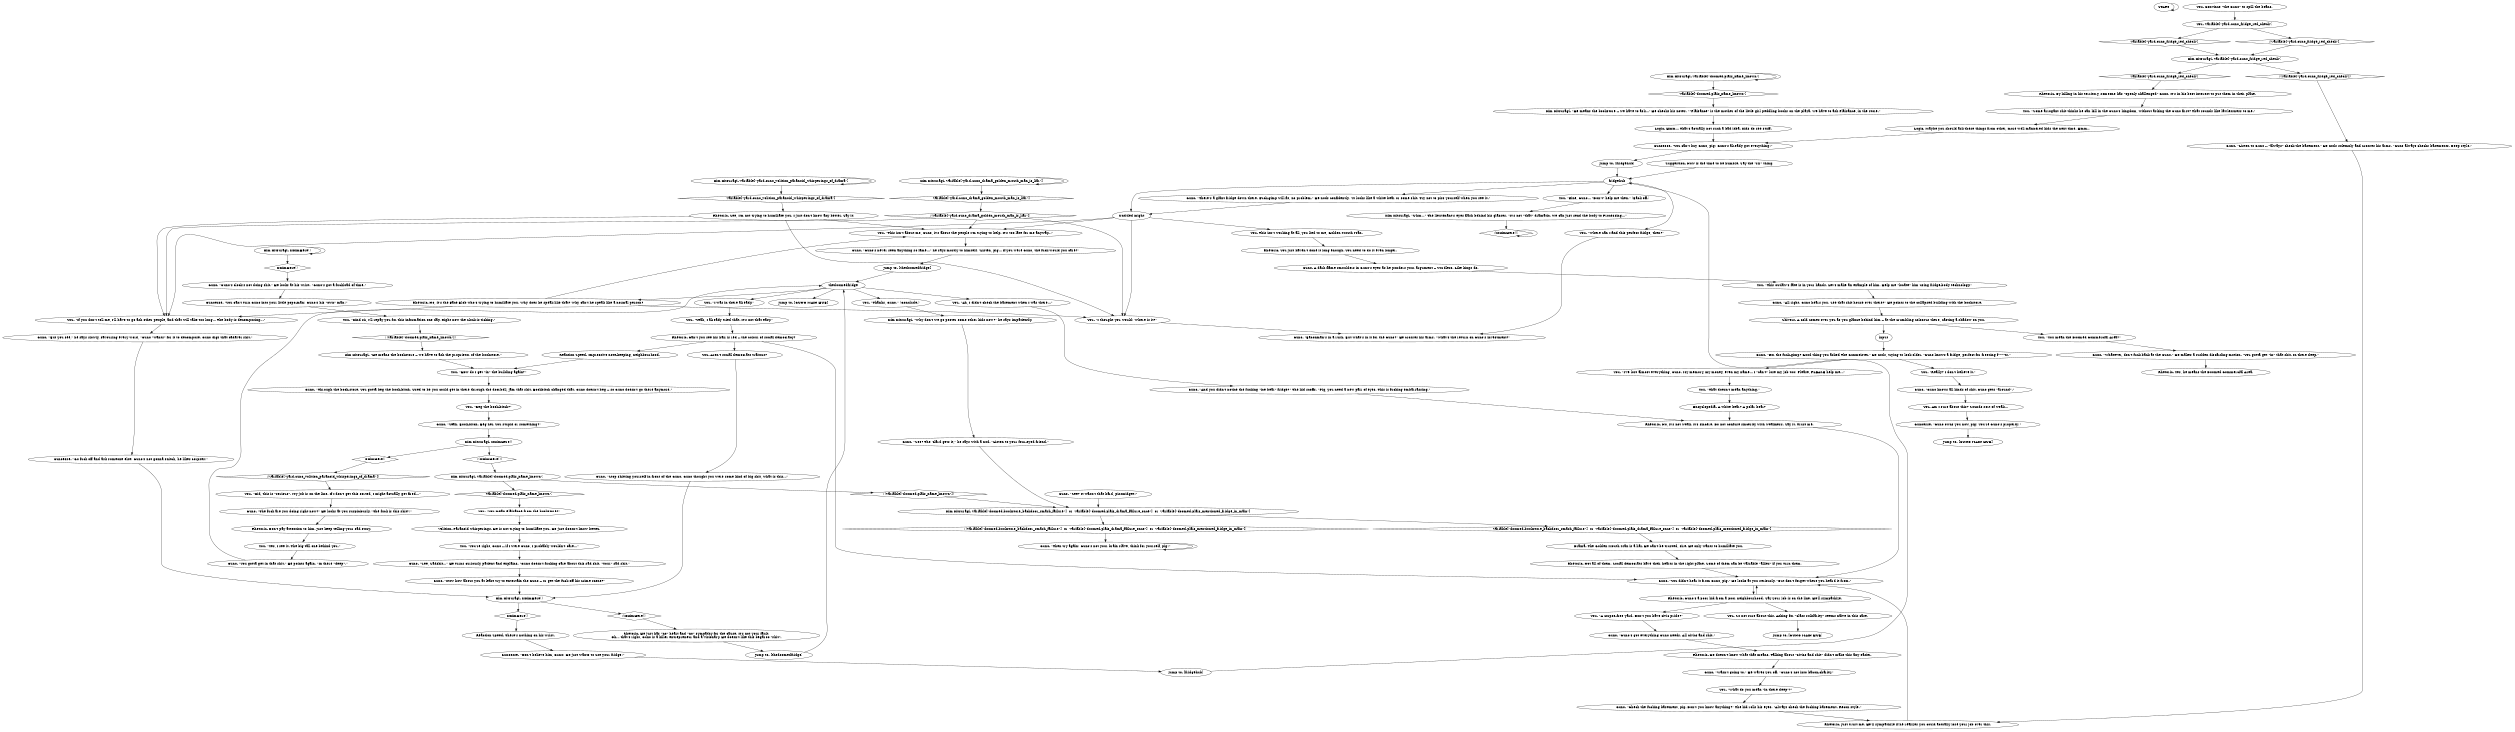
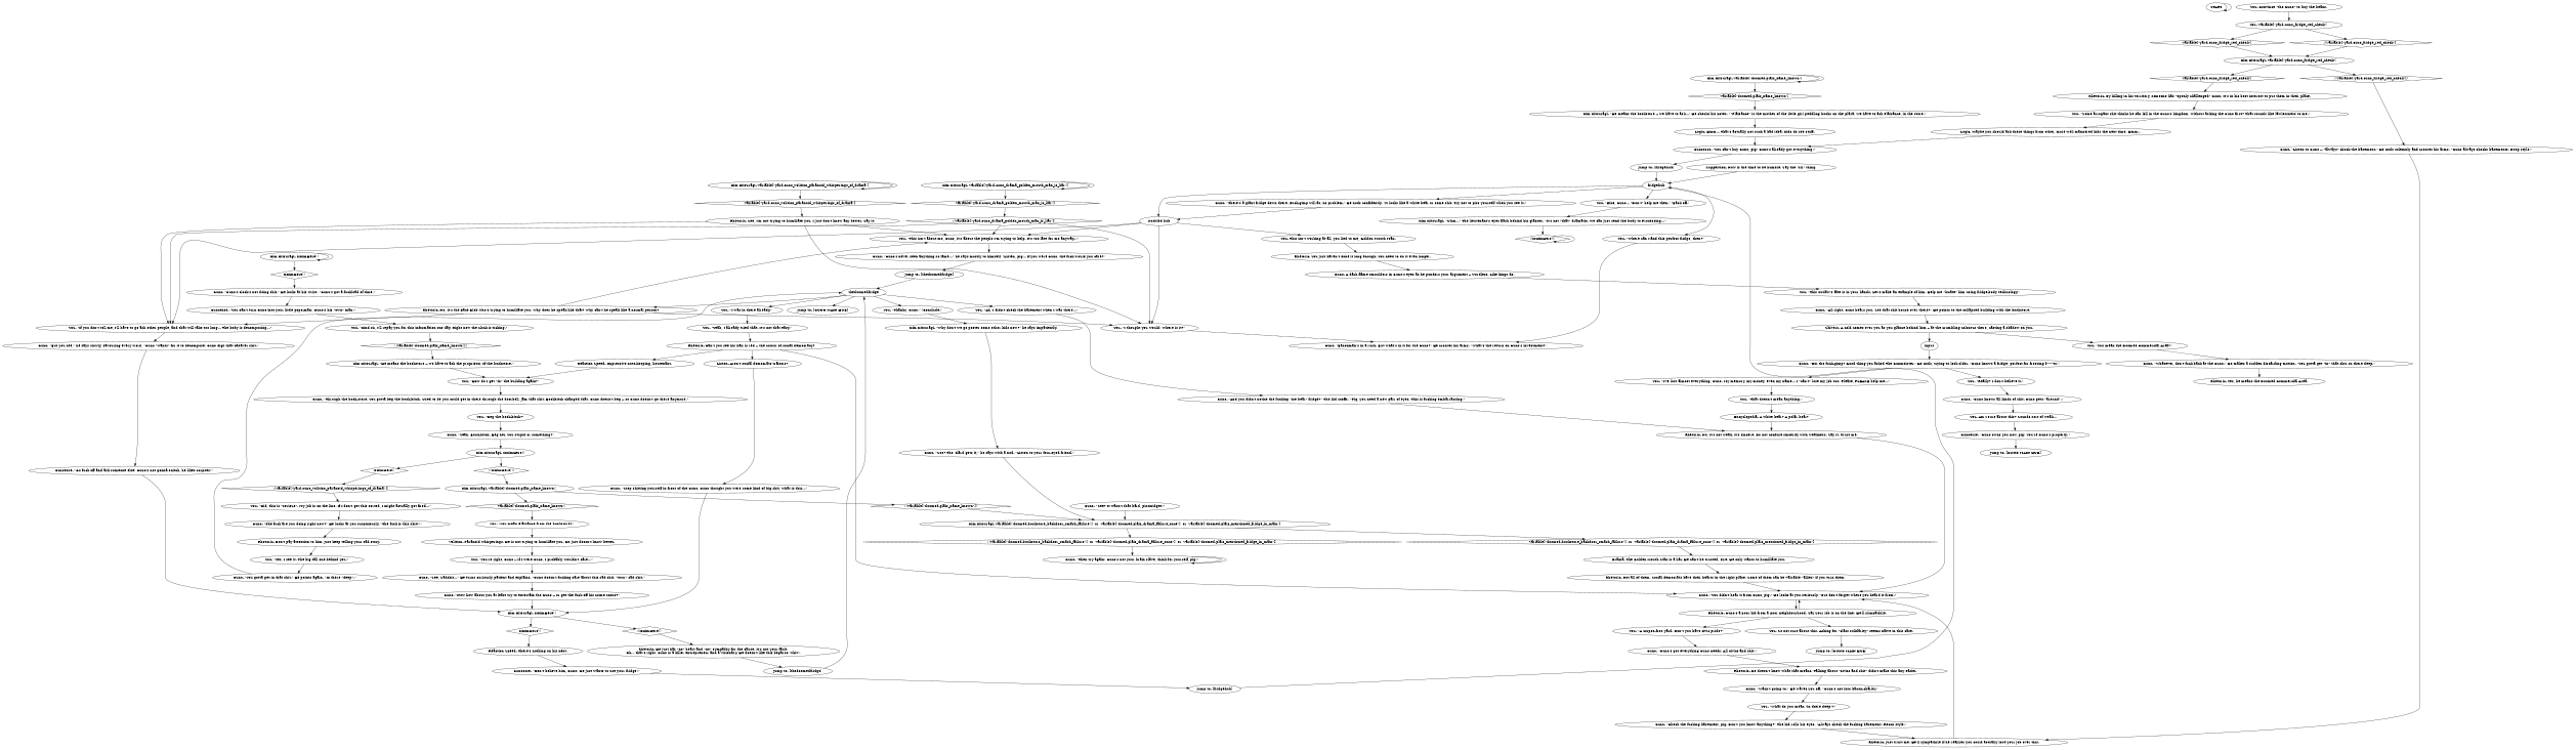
  digraph {
    n1 [label=START]
    n2 [label=input]
    n3 [label="Cuno: \"For the fuck-gimp? Good thing you asked The Cunmeister.\" He nods, trying to look older. \"Cuno knows a fridge, perfect for freezing f****ts.\""]
    n4 [label="You: \"I've lost almost everything, Cuno. My memory, my money, even my name... I *can't* lose my job too! Please, PLEASE help me...\""]
    n5 [label="You: \"Really? I don't believe it.\""]
    n6 [label="You: \"Yes, I see it. The big tall one behind you.\""]
    n7 [label="Cuno: \"You gotta get in that shit.\" He points again. \"In there *deep*.\""]
    n8 [label=thedoomedfridge]
    n9 [label="You: \"That doesn't mean anything.\""]
    n10 [label="Encyclopedia: A white bear? A polar bear?"]
    n11 [label="You: \"I thought you would! Where is it?\""]
    n12 [label="Cuno: \"Baconman's in a rush. But what's in it for the Cuno?\" He crosses his arms. \"What's the return on Cuno's investment?\""]
    n13 [label="You: \"You're right, Cuno -- if I were Cuno, I probably wouldn't care...\""]
    n14 [label="Cuno: \"See, Sadshit...\" He turns curiously patient and explains: \"Cuno doesn't fucking care about this sad shit. *Your* sad shit.\""]
    n15 [label="Cuno: \"Now how about you at least try to entertain the Cuno -- or get the fuck off his crime scene?\""]
    n16 [label="Kim Kitsuragi: Variable[\"yard.cuno_volition_paranoid_whisperings_of_drama\"]"]
    n17 [label="Variable[\"yard.cuno_volition_paranoid_whisperings_of_drama\"]" shape=diamond]
    n18 [label="Rhetoric: See, I'm not trying to humiliate you. I just don't know any better. Say it!"]
    n19 [label="You: \"This isn't about me, Cuno, it's about the people I'm trying to help. It's too late for me anyway...\""]
    n20 [label="You: \"If you don't tell me, I'll have to go ask other people, and that will take too long... The body is decomposing...\""]
    n21 [label="!(Variable[\"yard.cuno_volition_paranoid_whisperings_of_drama\"])" shape=diamond]
    n22 [label="You: \"Kid, this is *serious*. My job is on the line. If I don't get this sorted, I might actually get fired...\""]
    n23 [label="Cuno: \"The fuck are you doing right now?\" He looks at you suspiciously. \"The fuck is this shit?!\""]
    n24 [label="Kim Kitsuragi: Variable[\"doomed.plais_name_known\"]"]
    n25 [label="Variable[\"doomed.plais_name_known\"]" shape=diamond]
    n26 [label="Kim Kitsuragi: \"He means the bookstore -- we have to ask...\" He checks his notes. \"*Plaisance* is the mother of the little girl peddling books on the plaza. We have to ask Plaisance, in the store.\""]
    n27 [label="Logic: Hmm... That's actually not such a bad idea. Kids do see stuff."]
    n28 [label="!(Variable[\"doomed.plais_name_known\"])" shape=diamond]
    n29 [label="Kim Kitsuragi: \"He means the bookstore -- we have to ask the proprietor of the bookstore.\""]
    n30 [label="You: \"How do I get *in* the building again?\""]
    n31 [label="Cuno: \"Cuno's clock's not doing shit.\" He looks at his wrist. \"Cuno's got a fuckload of time.\""]
    n32 [label="Cunoesse: \"You can't turn Cuno into your little popo-man! Cuno's his *own* man!\""]
    n33 [label="You: \"Kind sir, I'll repay you for this information one day. Right now the clock is ticking.\""]
    n34 [label="Kim Kitsuragi: \"Uhm...\" The lieutenant's eyes flash behind his glasses. \"It's not *that* dramatic. We can just send the body to Processing...\""]
    n35 [label="!(IsKimHere())" shape=diamond]
    n36 [label="Cuno: \"Wasn't going to.\" He waves you off. \"Cuno's not into bacon-charity.\""]
    n37 [label="You: \"What do you mean *in there deep*?\""]
    n38 [label="Cuno: \"Check the fucking basement, pig. Don't you know anything?\" The kid rolls his eyes. \"Always check the fucking basement. Recon style.\""]
    n39 [label="Cunoesse: \"You can't buy Cuno, pig! Cuno's already got everything!\""]
    n40 [label="Jump to: [fridgehub]"]
    n41 [label=fridgehub]
    n42 [label="Jump to: [CUNO MAIN HUB]"]
    n43 [label="Rhetoric: Can't you see his hair is red -- the colour of social democracy?"]
    n44 [label="Cuno: \"You didn't hear it from Cuno, pig.\" He looks at you seriously. \"But don't forget where you heard it from.\""]
-   n45 [label="Reaction Speed: Impressive note-keeping, neighbourhood."]
-   n46 [label="You: Aren't social democrats traitors?"]
+   n45 [label="Reaction Speed: Impressive note-keeping, lieutenant."]
+   n46 [label="Listen: Aren't social democrats traitors?"]
    n47 [label="Rhetoric: Cuno's a poor kid from a poor neighbourhood. Say your job is on the line. He'll sympathize."]
    n48 [label="Cuno: \"Stop shitting yourself in front of the Cuno. Cuno thought you were some kind of big shit, what is this...\""]
    n49 [label="Cuno: \"Then try again! Cuno's not your brain slave, think for yourself, pig!\""]
    n50 [label="Jump to: [thedoomedfridge]"]
    n51 [label="Jump to: [CUNO MAIN HUB]"]
    n52 [label="Rhetoric: No, it's the Face Blob who's trying to humiliate you. Why does he speak like that? Why can't he speak like a normal person?"]
    n53 [label="You: \"Ah, I didn't check the basement when I was there...\""]
    n54 [label="You: \"Thanks, Cuno.\" (Conclude.)"]
    n55 [label="You: \"I was in there already.\""]
    n56 [label="Logic: Maybe you should ask these things from other, more well mannered kids the next time. Hmm..."]
    n57 [label="Cuno: A dark flame smoulders in Cuno's eyes as he ponders your argument -- wordless. Like kings do."]
    n58 [label="You: \"This outlaw's fate is in your hands. Let's make an example of him. Help me *locate* him using fridge-body technology.\""]
    n59 [label="Cuno: \"All right. Cuno hears you. See that shit house over there?\" He points to the collapsed building with the bookstore."]
    n60 [label="Drama: The Golden Mouth Man is a liar. He can't be trusted, sire. He only wants to humiliate you."]
    n61 [label="Rhetoric: Not all of them. Social democrats have their hearts in the right place. Some of them can be valuable *allies* if you turn them."]
    n62 [label="You: \"Yeah, I already tried that. It's not that easy.\""]
    n63 [label="Cuno: \"And you didn't notice the fucking *ice bear* fridge?\" The kid scoffs. \"Pig, you need a new pair of eyes. This is fucking embarrassing.\""]
    n64 [label="Rhetoric: No, it's not weak. It's sincere. Do not confuse sincerity with weakness. Say it. Trust me."]
    n65 [label="Cuno: \"Listen to Cuno -- *always* check the basement.\" He nods solemnly and crosses his arms. \"Cuno always checks basements. Deep style.\""]
    n66 [label="Rhetoric: Just trust me. He'll sympathize if he realizes you could actually lose your job over this."]
    n67 [label="You: \"A corpse-free yard. Don't you have civic pride?\""]
    n68 [label="You: So not sure about this. Asking for *class solidarity* seems naive in this case."]
    n69 [label="Cuno: \"Cuno's got everything Cuno needs. All civics and shit.\""]
    n70 [label="Cunoesse: \"Cuno owns you now, pig! You're Cuno's property!\""]
    n71 [label="Jump to: [CUNO MAIN HUB]"]
    n72 [label="Jump to: [thedoomedfridge]"]
-   n73 [label="Untitled might"]
+   n73 [label="Untitled hub"]
    n74 [label="You: This isn't working at all, you lied to me, Golden Mouth Man."]
    n75 [label="Cuno: \"Cuno's never seen anything so lame...\" he says mostly to himself. \"Listen, pig... If you were Cuno, the fuck would you care?\""]
    n76 [label="Cuno: \"But you see,\" he says slowly, savouring every word, \"Cuno *wants* for it to decompose. Cuno digs that cadaver shit.\""]
    n77 [label="Rhetoric: You just haven't done it long enough. You need to do it even longer."]
    n78 [label="Cuno: \"There's a giant fridge down there. Fuck-gimp will fit, no problem.\" He nods confidently. \"It looks like a white bear or some shit. Try not to piss yourself when you see it.\""]
    n79 [label="Rhetoric: He doesn't know what that means. Talking about *civics and shit* didn't make this any easier."]
    n80 [label="You: Am I sure about this? Sounds sort of weak..."]
    n81 [label="You: \"Where can I find this perfect fridge, then?\""]
-   n82 [label="Reaction Speed: There's nothing on his wrist."]
+   n82 [label="Reaction Speed: There's nothing on his next."]
    n83 [label="Cunoesse: \"Don't believe him, Cuno! He just wants to use your fridge!\""]
    n84 [label="Jump to: [fridgehub]"]
    n85 [label="Kim Kitsuragi: \"Why don't we go pester some other kids now?\" he says impatiently."]
    n86 [label="Cuno: \"See? The 'clard gets it,\" he says with a nod. \"Listen to your four-eyed friend.\""]
    n87 [label="Kim Kitsuragi: Variable[\"doomed.bookstore_backdoor_smash_failure\"]  or  Variable[\"doomed.plais_drama_failure_once\"]  or  Variable[\"doomed.plais_mentioned_fridge_in_main\"]"]
    n88 [label="Rhetoric: Don't pay attention to him. Just keep telling your sad story."]
    n89 [label="Cuno: \"Through the book-store. You gotta beg the book-bitch. Used to be you could get in there through the doorbell, jam that shit. Bookbitch changed that. Cuno doesn't beg -- so Cuno doesn't go there anymore.\""]
    n90 [label="You: \"Beg the book-bitch?\""]
    n91 [label="Variable[\"doomed.bookstore_backdoor_smash_failure\"]  or  Variable[\"doomed.plais_drama_failure_once\"]  or  Variable[\"doomed.plais_mentioned_fridge_in_main\"]" shape=diamond]
    n92 [label="!(Variable[\"doomed.bookstore_backdoor_smash_failure\"]  or  Variable[\"doomed.plais_drama_failure_once\"]  or  Variable[\"doomed.plais_mentioned_fridge_in_main\"])" shape=diamond]
    n93 [label="Kim Kitsuragi: IsKimHere()"]
    n94 [label="IsKimHere()" shape=diamond]
    n95 [label="Kim Kitsuragi: IsKimHere()"]
    n96 [label="IsKimHere()" shape=diamond]
    n97 [label="!(IsKimHere())" shape=diamond]
    n98 [label="Kim Kitsuragi: Variable[\"yard.cuno_drama_golden_mouth_man_is_liar\"]"]
    n99 [label="Variable[\"yard.cuno_drama_golden_mouth_man_is_liar\"]" shape=diamond]
    n100 [label="!(Variable[\"yard.cuno_drama_golden_mouth_man_is_liar\"])" shape=diamond]
    n101 [label="Volition: Paranoid whisperings. He is not trying to humiliate you. He just doesn't know better."]
    n102 [label="Cuno: \"See? It wasn't that hard, pissmidget!\""]
    n103 [label="Kim Kitsuragi: Variable[\"yard.cuno_fridge_red_check\"]"]
    n104 [label="Variable[\"yard.cuno_fridge_red_check\"]" shape=diamond]
    n105 [label="!(Variable[\"yard.cuno_fridge_red_check\"])" shape=diamond]
    n106 [label="Rhetoric: By killing in his territory, someone has *openly challenged* Cuno. It's in his best interest to put them in their place."]
    n107 [label="You: \"Some arrogant shit thinks he can kill in the Cuno's kingdom, without asking the Cuno first? That sounds like lawlessness to me.\""]
    n108 [label="Rhetoric: Yes, he means the Doomed Commercial Area."]
    n109 [label="Kim Kitsuragi: IsKimHere()"]
    n110 [label="IsKimHere()" shape=diamond]
    n111 [label="!(IsKimHere())" shape=diamond]
    n112 [label="Kim Kitsuragi: Variable[\"doomed.plais_name_known\"]"]
    n113 [label="Variable[\"doomed.plais_name_known\"]" shape=diamond]
    n114 [label="!(Variable[\"doomed.plais_name_known\"])" shape=diamond]
    n115 [label="Shivers: A cold comes over you as you glance behind him -- at the crumbling colossus there, casting a shadow on you."]
    n116 [label="You: \"You mean the Doomed Commercial Area?\""]
    n117 [label="Cunoesse: \"Go fuck off and ask someone else! Cuno's not gonna snitch, he likes corpses!\""]
    n118 [label="Cuno: \"Yeah. Book-bitch. Beg her. You stupid or something?\""]
    n119 [label="Cuno: \"Whatever, don't fuck back at the Cuno.\" He makes a sudden discarding motion. \"You gotta get *in* that shit. In there deep.\""]
    n120 [label="Cuno: \"Cuno knows all kinds of shit. Cuno gets *around*.\""]
    n121 [label="Suggestion: Now is the time to be humble. Say the *sir* thing."]
    n122 [label="You: \"Fine, Cuno... *Don't* help me then.\" (Back off.)"]
    n123 [label="You: \"You mean Plaisance from the bookstore?\""]
-   n124 [label="You: Convince *the Cuno* to spill the beans."]
+   n124 [label="You: Convince *the Cuno* to buy the beans."]
    n125 [label="You: Variable[\"yard.cuno_fridge_red_check\"]"]
    n126 [label="Variable[\"yard.cuno_fridge_red_check\"]" shape=diamond]
    n127 [label="!(Variable[\"yard.cuno_fridge_red_check\"])" shape=diamond]
    n128 [label="Rhetoric: He just has *no* heart and *no* sympathy for the cause. It's not your fault.\nOh... that's right, Cuno is a killer entrepreneur and a visionary. He doesn't like this begaroo *shit*."]
    n1 -> n1
    n2 -> n3
    n3 -> n4
    n3 -> n5
    n4 -> n9
    n5 -> n120
    n6 -> n7
    n7 -> n8
    n8 -> n51
    n8 -> n52
    n8 -> n53
    n8 -> n54
    n8 -> n55
    n9 -> n10
    n10 -> n64
    n11 -> n12
    n13 -> n14
    n14 -> n15
    n15 -> n95
    n16 -> n16
    n16 -> n17
    n17 -> n18
    n18 -> n11
    n18 -> n19
    n18 -> n20
    n19 -> n75
    n20 -> n76
    n21 -> n22
    n22 -> n23
    n23 -> n88
    n24 -> n24
    n24 -> n25
    n25 -> n26
    n26 -> n27
    n27 -> n39
    n28 -> n29
    n29 -> n30
    n30 -> n89
    n31 -> n32
    n32 -> n33
    n33 -> n28
    n34 -> n35
    n35 -> n35
    n36 -> n37
    n37 -> n38
    n38 -> n66
    n39 -> n40
    n40 -> n41
    n41 -> n73
    n41 -> n78
    n41 -> n81
    n41 -> n122
    n43 -> n44
    n43 -> n45
    n43 -> n46
    n44 -> n47
    n45 -> n30
    n46 -> n48
    n47 -> n44
    n47 -> n67
    n47 -> n68
    n48 -> n95
    n49 -> n49
    n50 -> n8
    n52 -> n11
    n52 -> n19
    n52 -> n20
    n53 -> n63
    n54 -> n85
    n55 -> n62
    n56 -> n39
    n57 -> n58
    n58 -> n59
    n59 -> n115
    n60 -> n61
    n61 -> n44
    n62 -> n43
    n63 -> n64
    n64 -> n44
    n65 -> n66
    n66 -> n44
    n67 -> n69
    n68 -> n42
    n69 -> n79
    n70 -> n71
    n72 -> n8
    n73 -> n11
    n73 -> n19
    n73 -> n20
    n73 -> n74
    n74 -> n77
    n75 -> n72
    n76 -> n117
    n77 -> n57
    n78 -> n73
    n79 -> n36
    n80 -> n70
    n81 -> n12
    n82 -> n83
    n83 -> n84
    n84 -> n41
    n85 -> n86
    n86 -> n87
    n87 -> n91
    n87 -> n92
    n88 -> n6
    n89 -> n90
    n90 -> n118
    n91 -> n60
    n92 -> n49
    n93 -> n93
    n93 -> n94
    n94 -> n31
    n95 -> n96
    n95 -> n97
    n96 -> n82
    n97 -> n128
    n98 -> n98
    n98 -> n99
    n99 -> n100
    n100 -> n11
    n100 -> n19
    n100 -> n20
    n101 -> n13
    n102 -> n87
    n103 -> n104
    n103 -> n105
    n104 -> n106
    n105 -> n65
    n106 -> n107
    n107 -> n56
    n109 -> n110
    n109 -> n111
    n110 -> n21
    n111 -> n112
    n112 -> n113
    n112 -> n114
    n113 -> n123
    n114 -> n87
    n115 -> n2
    n115 -> n116
    n116 -> n119
    n117 -> n95
    n118 -> n109
    n119 -> n108
    n120 -> n80
    n121 -> n41
    n122 -> n34
    n123 -> n101
    n124 -> n125
    n125 -> n126
    n125 -> n127
    n126 -> n103
    n127 -> n103
    n128 -> n50
  }
